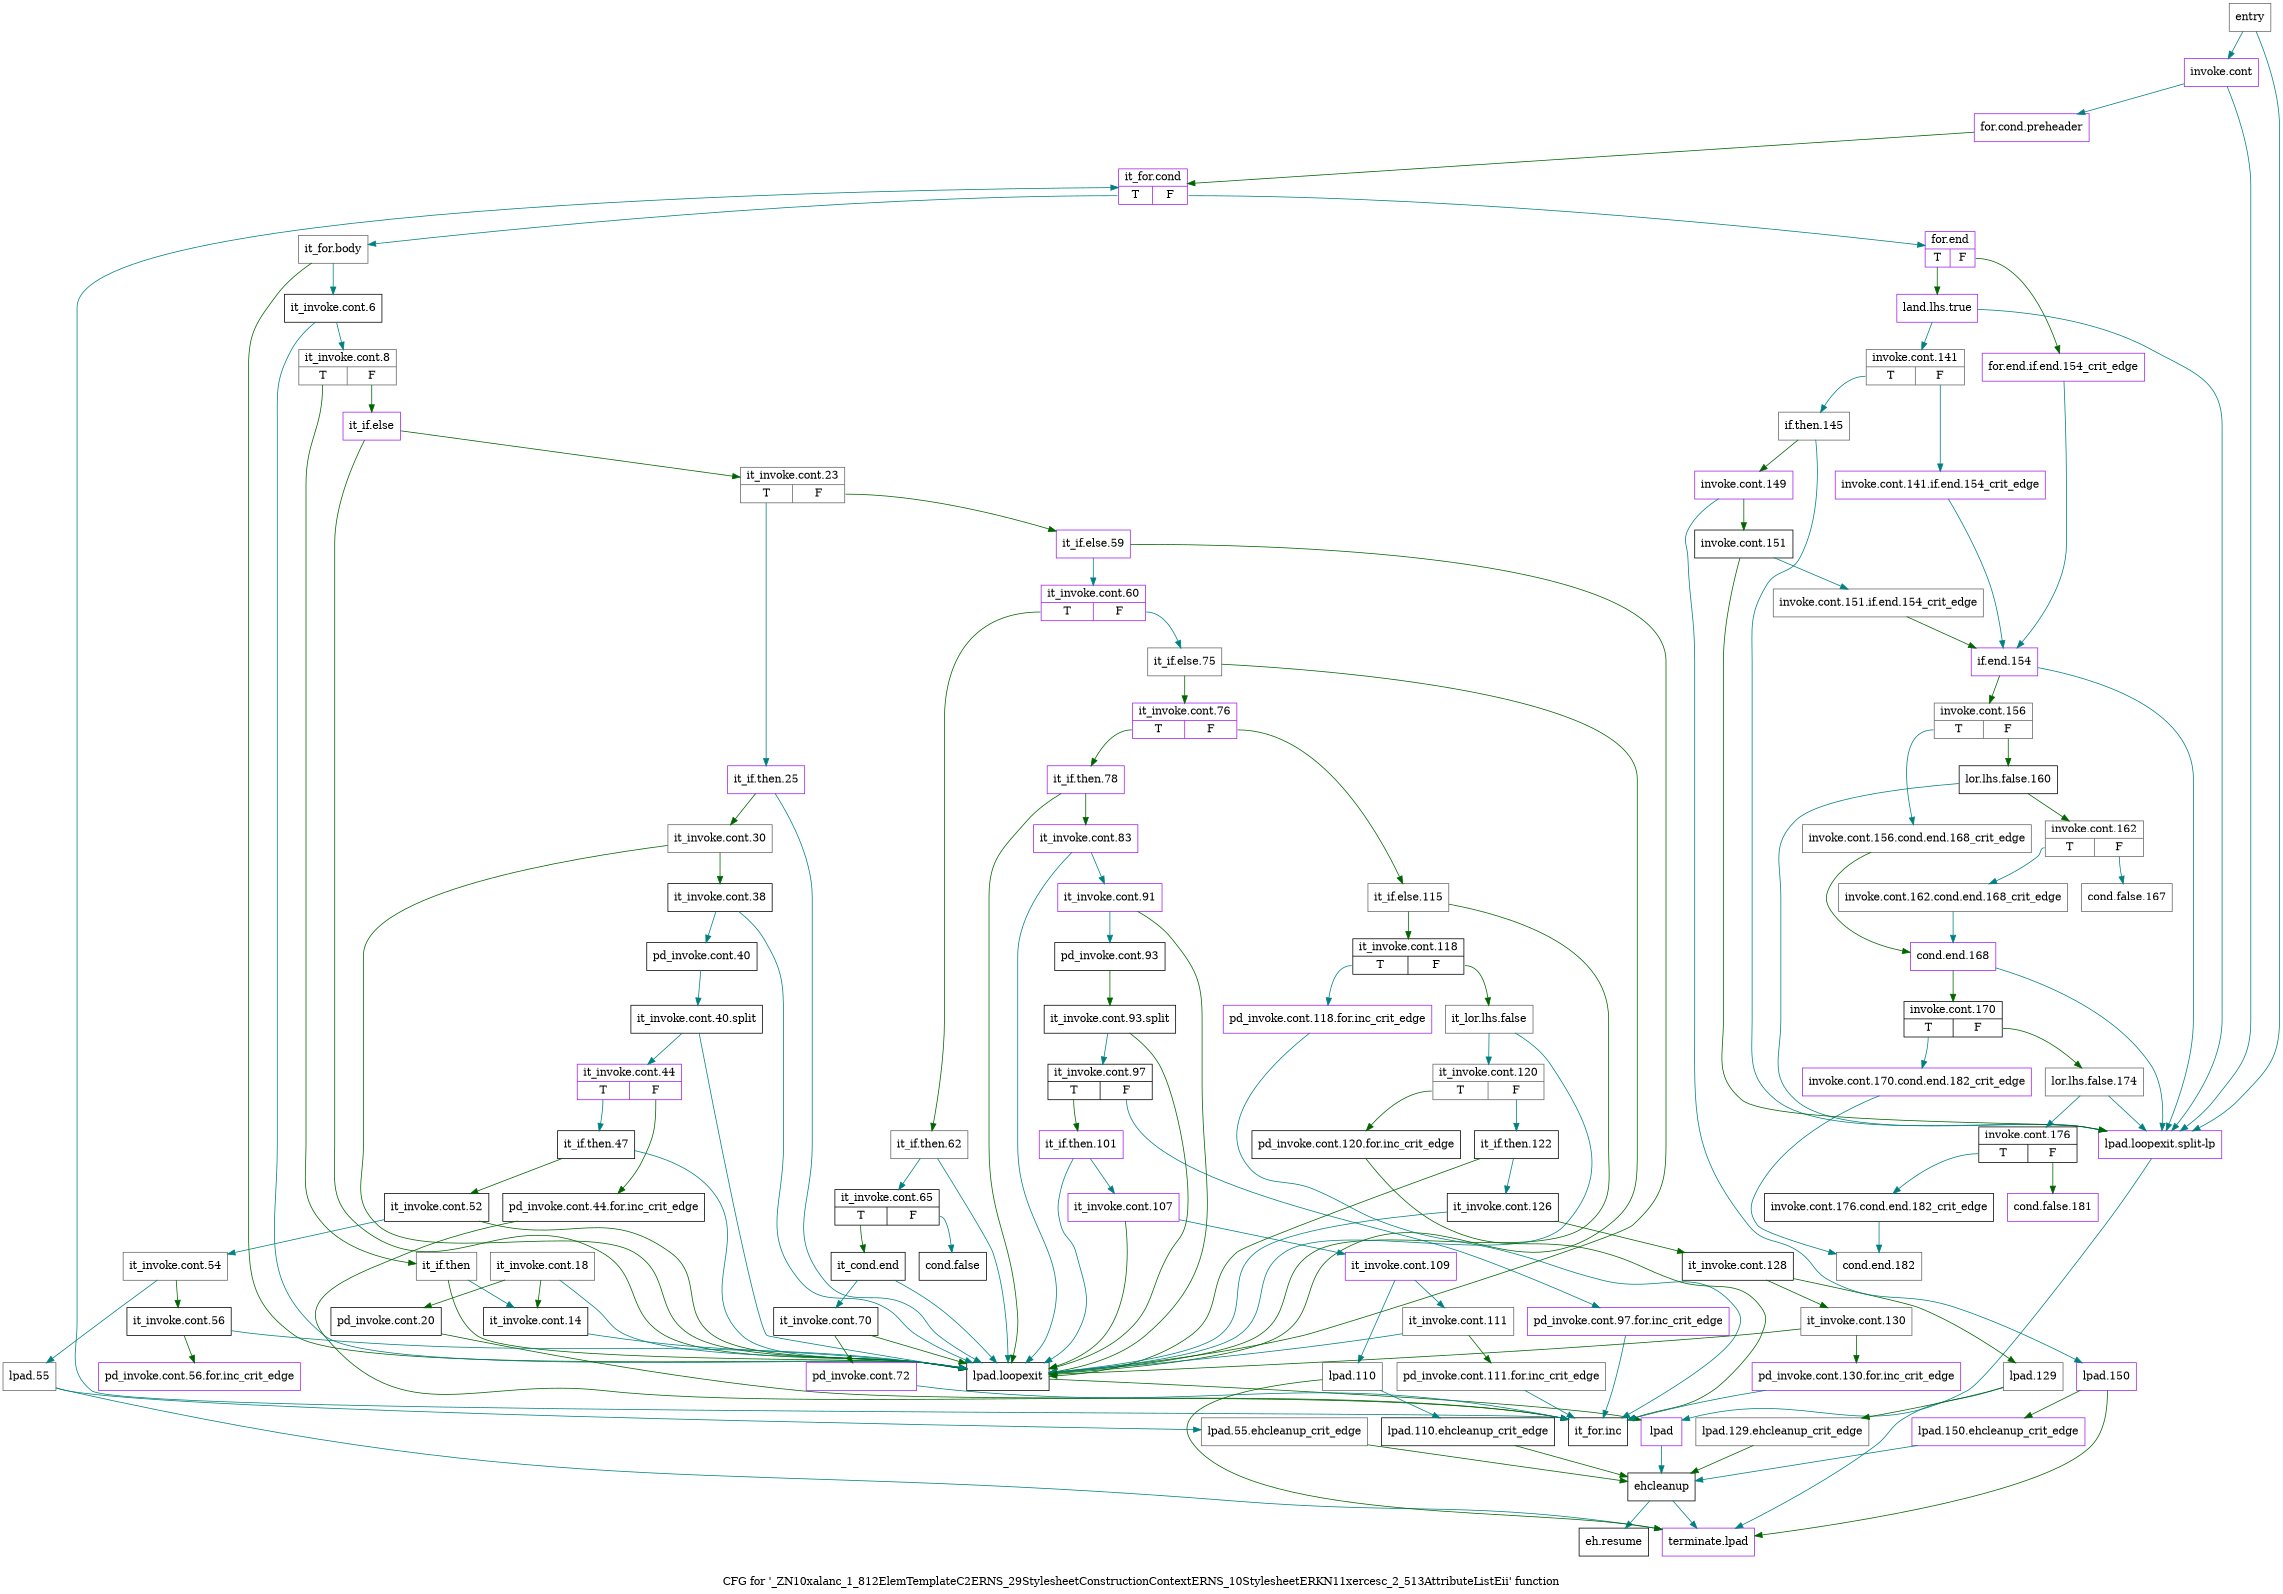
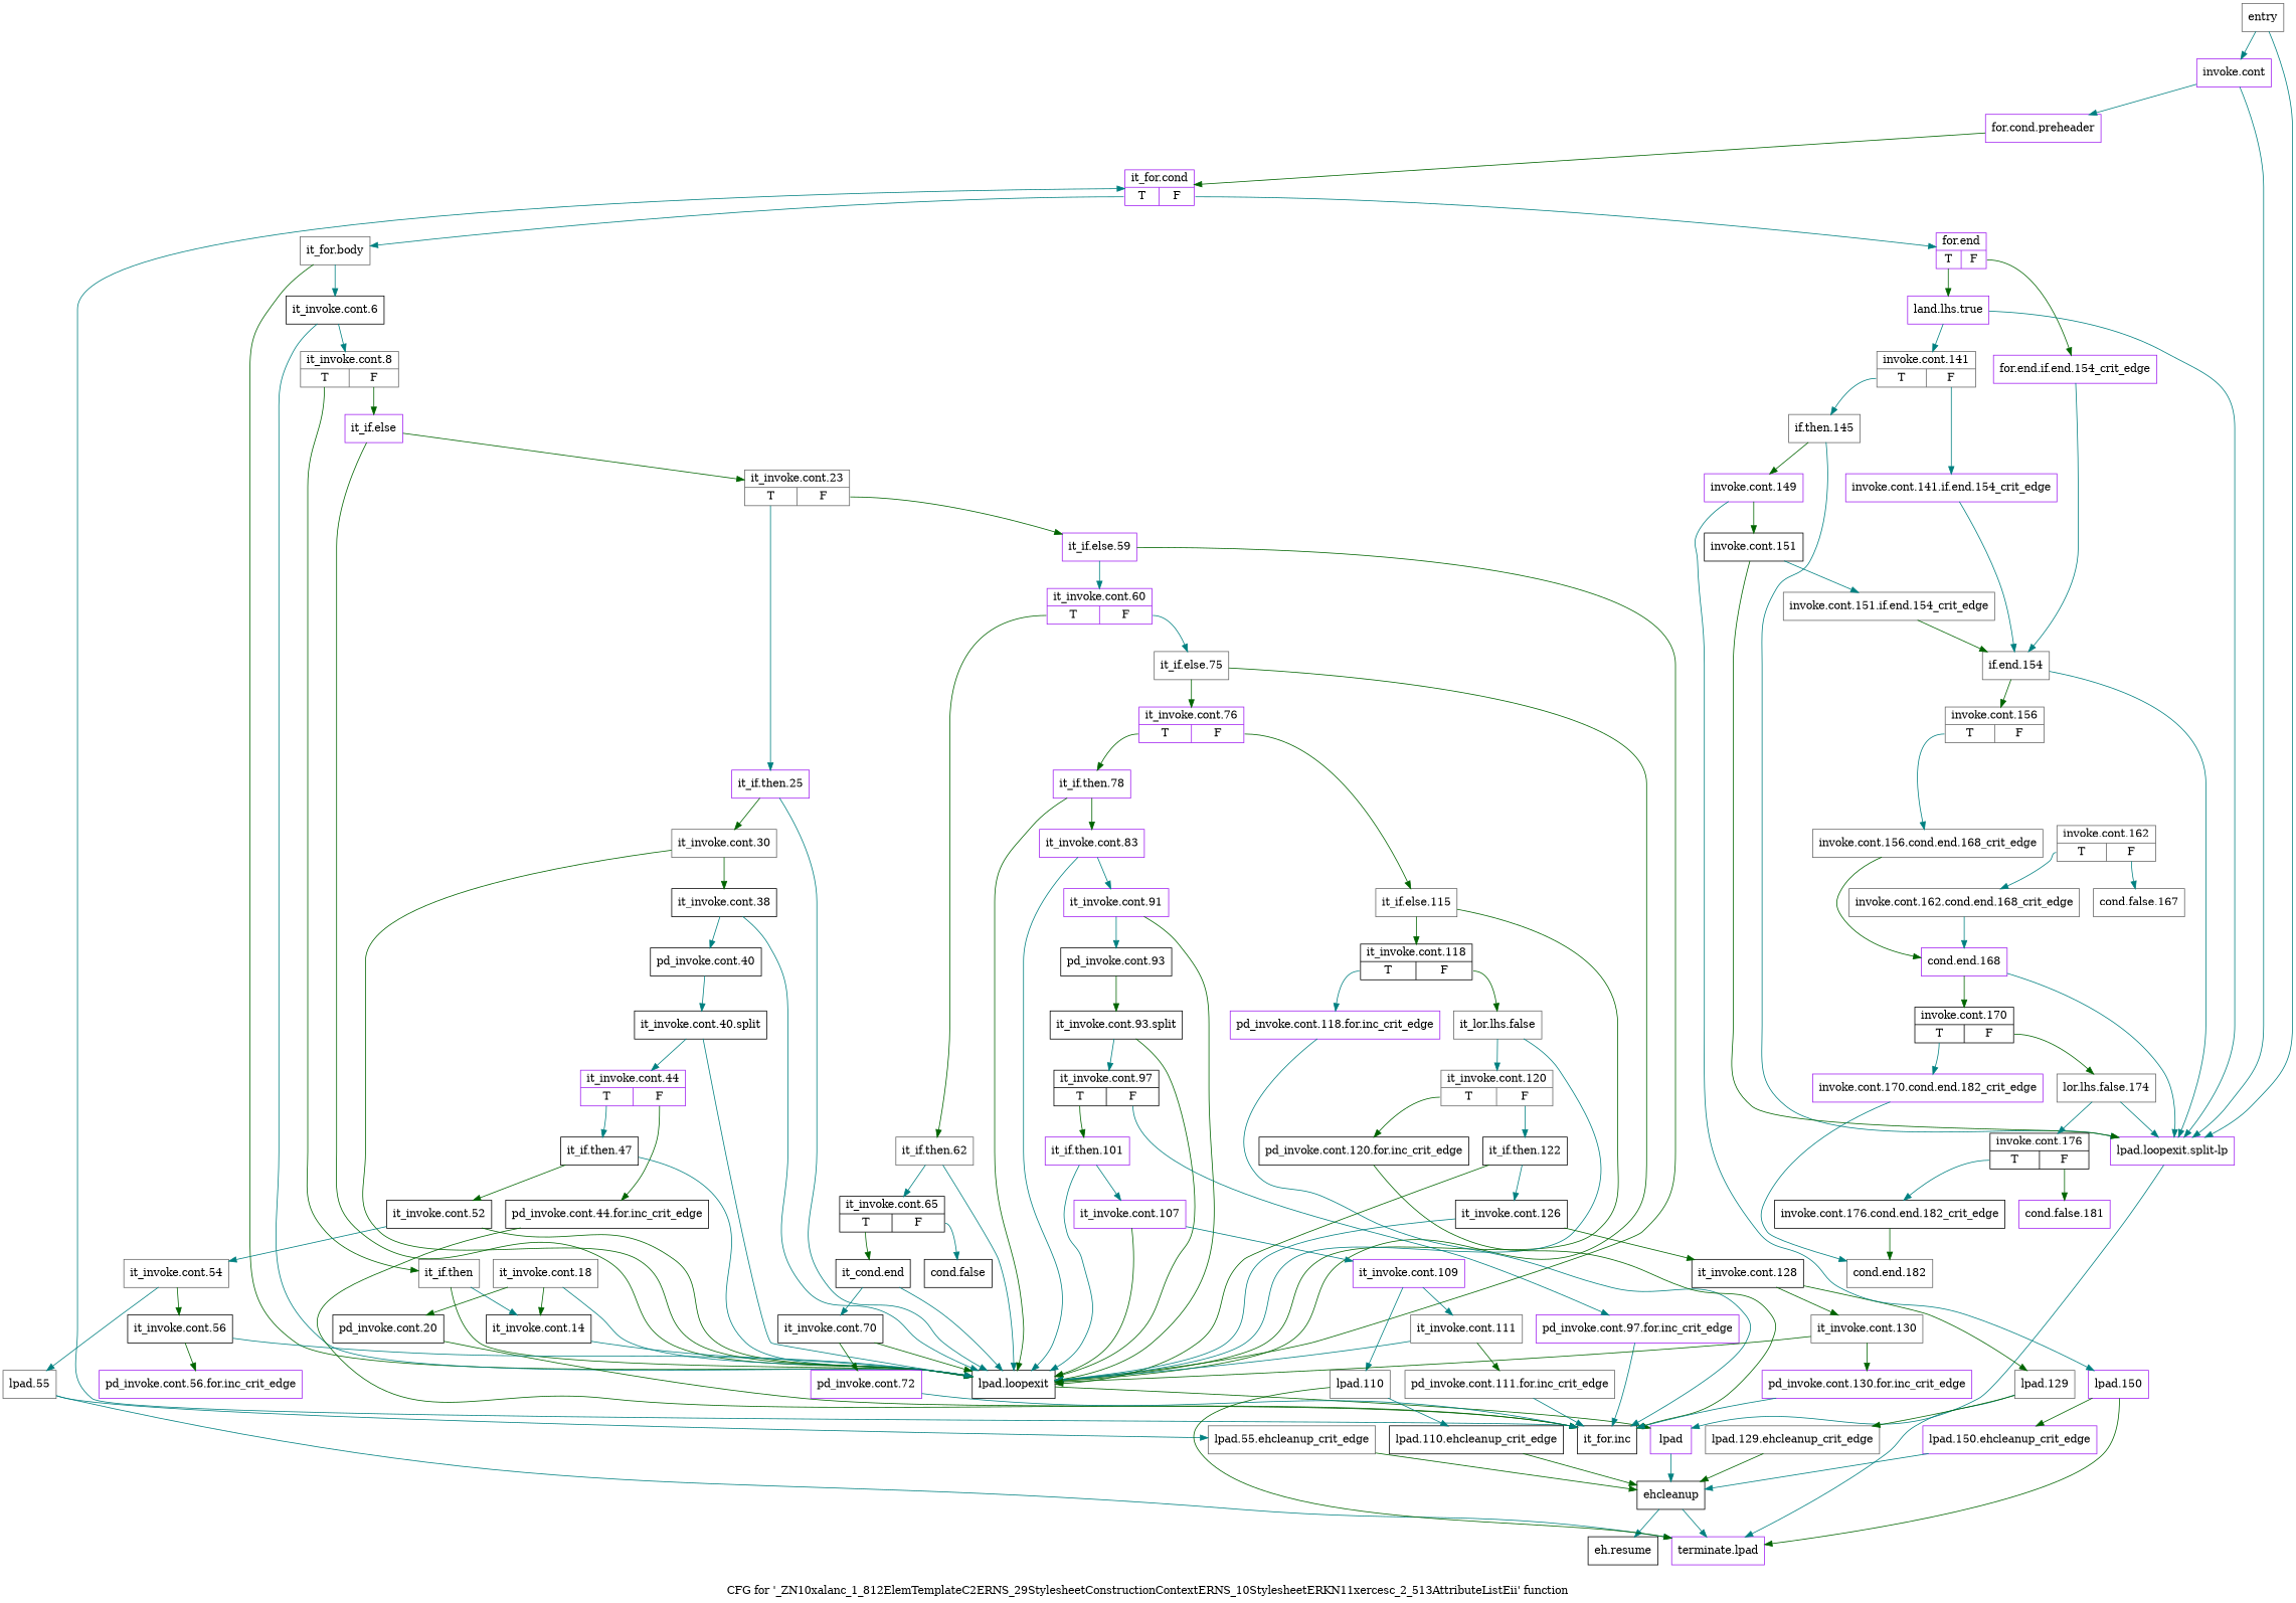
  digraph {
    label="CFG for '_ZN10xalanc_1_812ElemTemplateC2ERNS_29StylesheetConstructionContextERNS_10StylesheetERKN11xercesc_2_513AttributeListEii' function"
    node [color=purple shape=record]
    edge [color=teal]
    n1 [color=gray40 label="{entry}"]
    n2 [label="{invoke.cont}"]
    n3 [label="{lpad.loopexit.split-lp}"]
    n4 [label="{for.cond.preheader}"]
    n5 [label="{lpad}"]
    n6 [label="{it_for.cond|{<s0>T|<s1>F}}"]
    n7 [color=black label="{ehcleanup}"]
    n8 [color=gray40 label="{it_for.body}"]
    n9 [label="{for.end|{<s0>T|<s1>F}}"]
    n10 [color=black label="{it_invoke.cont.6}"]
    n11 [color=black label="{lpad.loopexit}"]
    n12 [label="{land.lhs.true}"]
    n13 [label="{for.end.if.end.154_crit_edge}"]
    n14 [color=gray40 label="{it_invoke.cont.8|{<s0>T|<s1>F}}"]
    n15 [color=gray40 label="{invoke.cont.141|{<s0>T|<s1>F}}"]
-   n16 [label="{if.end.154}"]
+   n16 [color=gray40 label="{if.end.154}"]
    n17 [color=gray40 label="{it_if.then}"]
    n18 [label="{it_if.else}"]
    n19 [color=black label="{it_invoke.cont.14}"]
    n20 [color=gray40 label="{it_invoke.cont.23|{<s0>T|<s1>F}}"]
    n21 [label="{it_if.then.25}"]
    n22 [label="{it_if.else.59}"]
    n23 [color=gray40 label="{it_invoke.cont.18}"]
    n24 [color=black label="{pd_invoke.cont.20}"]
    n25 [color=black label="{it_for.inc}"]
    n26 [label="{terminate.lpad}"]
    n27 [color=black label="{eh.resume}"]
    n28 [color=gray40 label="{it_invoke.cont.30}"]
    n29 [label="{it_invoke.cont.60|{<s0>T|<s1>F}}"]
    n30 [color=black label="{it_invoke.cont.38}"]
    n31 [color=gray40 label="{it_if.then.62}"]
    n32 [color=gray40 label="{it_if.else.75}"]
    n33 [color=black label="{pd_invoke.cont.40}"]
    n34 [color=black label="{it_invoke.cont.40.split}"]
    n35 [label="{it_invoke.cont.44|{<s0>T|<s1>F}}"]
    n36 [color=black label="{it_if.then.47}"]
    n37 [color=black label="{pd_invoke.cont.44.for.inc_crit_edge}"]
    n38 [color=black label="{it_invoke.cont.52}"]
    n39 [color=gray40 label="{it_invoke.cont.54}"]
    n40 [color=black label="{it_invoke.cont.56}"]
    n41 [color=gray40 label="{lpad.55}"]
    n42 [label="{pd_invoke.cont.56.for.inc_crit_edge}"]
    n43 [color=gray40 label="{lpad.55.ehcleanup_crit_edge}"]
    n44 [color=black label="{it_invoke.cont.65|{<s0>T|<s1>F}}"]
    n45 [label="{it_invoke.cont.76|{<s0>T|<s1>F}}"]
    n46 [color=black label="{it_cond.end}"]
    n47 [color=black label="{cond.false}"]
    n48 [label="{it_if.then.78}"]
    n49 [color=gray40 label="{it_if.else.115}"]
    n50 [color=black label="{it_invoke.cont.70}"]
    n51 [label="{pd_invoke.cont.72}"]
    n52 [label="{it_invoke.cont.83}"]
    n53 [color=black label="{it_invoke.cont.118|{<s0>T|<s1>F}}"]
    n54 [label="{it_invoke.cont.91}"]
    n55 [label="{pd_invoke.cont.118.for.inc_crit_edge}"]
    n56 [color=gray40 label="{it_lor.lhs.false}"]
    n57 [color=black label="{pd_invoke.cont.93}"]
    n58 [color=black label="{it_invoke.cont.93.split}"]
    n59 [color=black label="{it_invoke.cont.97|{<s0>T|<s1>F}}"]
    n60 [label="{it_if.then.101}"]
    n61 [label="{pd_invoke.cont.97.for.inc_crit_edge}"]
    n62 [label="{it_invoke.cont.107}"]
    n63 [label="{it_invoke.cont.109}"]
    n64 [color=gray40 label="{it_invoke.cont.111}"]
    n65 [color=gray40 label="{lpad.110}"]
    n66 [color=gray40 label="{pd_invoke.cont.111.for.inc_crit_edge}"]
    n67 [color=black label="{lpad.110.ehcleanup_crit_edge}"]
    n68 [color=gray40 label="{it_invoke.cont.120|{<s0>T|<s1>F}}"]
    n69 [color=black label="{pd_invoke.cont.120.for.inc_crit_edge}"]
    n70 [color=black label="{it_if.then.122}"]
    n71 [color=black label="{it_invoke.cont.126}"]
    n72 [color=black label="{it_invoke.cont.128}"]
    n73 [color=gray40 label="{it_invoke.cont.130}"]
    n74 [color=gray40 label="{lpad.129}"]
    n75 [label="{pd_invoke.cont.130.for.inc_crit_edge}"]
    n76 [color=gray40 label="{lpad.129.ehcleanup_crit_edge}"]
    n77 [color=gray40 label="{if.then.145}"]
    n78 [label="{invoke.cont.141.if.end.154_crit_edge}"]
    n79 [color=gray40 label="{invoke.cont.156|{<s0>T|<s1>F}}"]
    n80 [color=gray40 label="{invoke.cont.156.cond.end.168_crit_edge}"]
-   n81 [color=black label="{lor.lhs.false.160}"]
    n82 [label="{invoke.cont.149}"]
    n83 [color=black label="{invoke.cont.151}"]
    n84 [label="{lpad.150}"]
    n85 [color=gray40 label="{invoke.cont.151.if.end.154_crit_edge}"]
    n86 [label="{lpad.150.ehcleanup_crit_edge}"]
    n87 [label="{cond.end.168}"]
    n88 [color=gray40 label="{invoke.cont.162|{<s0>T|<s1>F}}"]
    n89 [color=black label="{invoke.cont.170|{<s0>T|<s1>F}}"]
    n90 [color=gray40 label="{invoke.cont.162.cond.end.168_crit_edge}"]
    n91 [color=gray40 label="{cond.false.167}"]
    n92 [label="{invoke.cont.170.cond.end.182_crit_edge}"]
    n93 [color=gray40 label="{lor.lhs.false.174}"]
    n94 [color=gray40 label="{cond.end.182}"]
    n95 [color=black label="{invoke.cont.176|{<s0>T|<s1>F}}"]
    n96 [color=black label="{invoke.cont.176.cond.end.182_crit_edge}"]
    n97 [label="{cond.false.181}"]
    n1 -> n2
    n1 -> n3
    n2 -> n3
    n2 -> n4
    n3 -> n5
    n4 -> n6 [color=darkgreen]
    n5 -> n7
    n6 -> n8 [tailport=s0]
    n6 -> n9 [tailport=s1]
    n7 -> n26
    n7 -> n27
    n8 -> n10
    n8 -> n11 [color=darkgreen]
    n9 -> n12 [color=darkgreen tailport=s0]
    n9 -> n13 [color=darkgreen tailport=s1]
    n10 -> n11
    n10 -> n14
    n11 -> n5 [color=darkgreen]
    n12 -> n3
    n12 -> n15
    n13 -> n16
    n14 -> n17 [color=darkgreen tailport=s0]
    n14 -> n18 [color=darkgreen tailport=s1]
    n15 -> n77 [tailport=s0]
    n15 -> n78 [tailport=s1]
    n16 -> n3
    n16 -> n79 [color=darkgreen]
    n17 -> n11 [color=darkgreen]
    n17 -> n19
    n18 -> n11 [color=darkgreen]
    n18 -> n20 [color=darkgreen]
    n19 -> n11
    n20 -> n21 [tailport=s0]
    n20 -> n22 [color=darkgreen tailport=s1]
    n21 -> n11
    n21 -> n28 [color=darkgreen]
    n22 -> n11 [color=darkgreen]
    n22 -> n29
    n23 -> n11
    n23 -> n19 [color=darkgreen]
    n23 -> n24 [color=darkgreen]
    n24 -> n25 [color=darkgreen]
    n25 -> n6
    n28 -> n11 [color=darkgreen]
    n28 -> n30 [color=darkgreen]
    n29 -> n31 [color=darkgreen tailport=s0]
    n29 -> n32 [tailport=s1]
    n30 -> n11
    n30 -> n33
    n31 -> n11
    n31 -> n44
    n32 -> n11 [color=darkgreen]
    n32 -> n45 [color=darkgreen]
    n33 -> n34
    n34 -> n11
    n34 -> n35
    n35 -> n36 [tailport=s0]
    n35 -> n37 [color=darkgreen tailport=s1]
    n36 -> n11
    n36 -> n38 [color=darkgreen]
    n37 -> n25 [color=darkgreen]
    n38 -> n11 [color=darkgreen]
    n38 -> n39
    n39 -> n40 [color=darkgreen]
    n39 -> n41
    n40 -> n11
    n40 -> n42 [color=darkgreen]
    n41 -> n26
    n41 -> n43
    n43 -> n7 [color=darkgreen]
    n44 -> n46 [color=darkgreen tailport=s0]
    n44 -> n47 [tailport=s1]
    n45 -> n48 [color=darkgreen tailport=s0]
    n45 -> n49 [color=darkgreen tailport=s1]
    n46 -> n11
    n46 -> n50
    n48 -> n11 [color=darkgreen]
    n48 -> n52 [color=darkgreen]
    n49 -> n11 [color=darkgreen]
    n49 -> n53 [color=darkgreen]
    n50 -> n11 [color=darkgreen]
    n50 -> n51 [color=darkgreen]
    n51 -> n25
    n52 -> n11
    n52 -> n54
    n53 -> n55 [tailport=s0]
    n53 -> n56 [color=darkgreen tailport=s1]
    n54 -> n11 [color=darkgreen]
    n54 -> n57
    n55 -> n25
    n56 -> n11
    n56 -> n68
    n57 -> n58 [color=darkgreen]
    n58 -> n11 [color=darkgreen]
    n58 -> n59
    n59 -> n60 [color=darkgreen tailport=s0]
    n59 -> n61 [tailport=s1]
    n60 -> n11
    n60 -> n62
    n61 -> n25
    n62 -> n11 [color=darkgreen]
    n62 -> n63
    n63 -> n64
    n63 -> n65
    n64 -> n11
    n64 -> n66 [color=darkgreen]
    n65 -> n26 [color=darkgreen]
    n65 -> n67
    n66 -> n25
    n67 -> n7 [color=darkgreen]
    n68 -> n69 [color=darkgreen tailport=s0]
    n68 -> n70 [tailport=s1]
    n69 -> n25 [color=darkgreen]
    n70 -> n11 [color=darkgreen]
    n70 -> n71
    n71 -> n11
    n71 -> n72 [color=darkgreen]
    n72 -> n73 [color=darkgreen]
    n72 -> n74 [color=darkgreen]
    n73 -> n11 [color=darkgreen]
    n73 -> n75 [color=darkgreen]
    n74 -> n26
    n74 -> n76 [color=darkgreen]
    n75 -> n25
    n76 -> n7 [color=darkgreen]
    n77 -> n3
    n77 -> n82 [color=darkgreen]
    n78 -> n16
    n79 -> n80 [tailport=s0]
-   n79 -> n81 [color=darkgreen tailport=s1]
    n80 -> n87 [color=darkgreen]
-   n81 -> n3
-   n81 -> n88 [color=darkgreen]
    n82 -> n83 [color=darkgreen]
    n82 -> n84
    n83 -> n3 [color=darkgreen]
    n83 -> n85
    n84 -> n26 [color=darkgreen]
    n84 -> n86 [color=darkgreen]
    n85 -> n16 [color=darkgreen]
    n86 -> n7
    n87 -> n3
    n87 -> n89 [color=darkgreen]
    n88 -> n90 [tailport=s0]
    n88 -> n91 [tailport=s1]
    n89 -> n92 [tailport=s0]
    n89 -> n93 [color=darkgreen tailport=s1]
    n90 -> n87
    n92 -> n94
    n93 -> n3
    n93 -> n95
    n95 -> n96 [tailport=s0]
    n95 -> n97 [color=darkgreen tailport=s1]
-   n96 -> n94
+   n96 -> n94 [color=darkgreen]
  }
